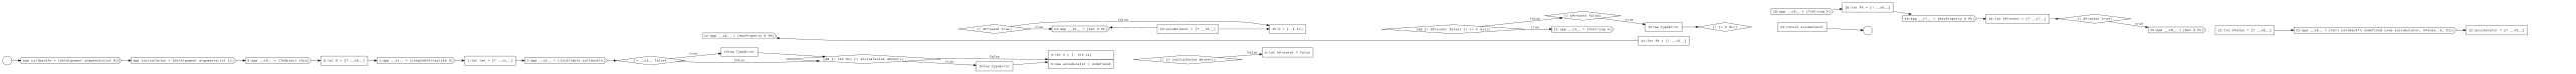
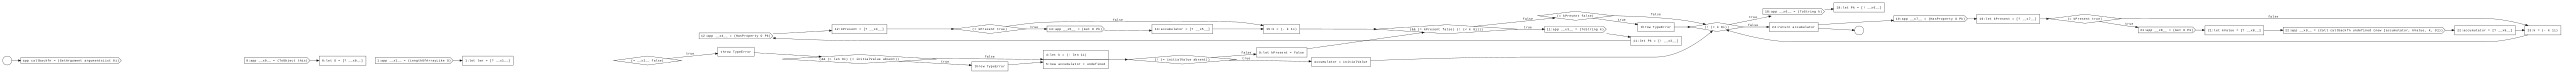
  digraph {
    fontname="Liberation Mono"
    rankdir=LR
    node [color=black fillcolor=white fontname="Liberation Mono" shape=none style=filled]
    edge [color=black fontname="Liberation Mono"]
    n1 [label=<<font color="black">12:app __x4__ = (HasProperty O Pk)</font>> shape=cds]
+   n2 [label=<<font color="black">     <table border="0" cellborder="1" cellspacing="0" cellpadding="10">       <tr><td align="left">12:kPresent = [? __x4__]</td></tr>     </table>   </font>> margin=0]
    n3 [label=<<font color="black">(= kPresent true)</font>> shape=diamond]
    n4 [label=<<font color="black">     <table border="0" cellborder="1" cellspacing="0" cellpadding="10">       <tr><td align="left">0:let O = [? __x0__]</td></tr>     </table>   </font>> margin=0]
    n5 [label=<<font color="black">1:app __x1__ = (LengthOfArrayLike O)</font>> shape=cds]
    n6 [label=<<font color="black">     <table border="0" cellborder="1" cellspacing="0" cellpadding="10">       <tr><td align="left">1:let len = [? __x1__]</td></tr>     </table>   </font>> margin=0]
    n7 [label=<<font color="black">     <table border="0" cellborder="1" cellspacing="0" cellpadding="10">       <tr><td align="left">14:accumulator = [? __x5__]</td></tr>     </table>   </font>> margin=0]
    n8 [label=<<font color="black">     <table border="0" cellborder="1" cellspacing="0" cellpadding="10">       <tr><td align="left">15:k = (- k 1i)</td></tr>     </table>   </font>> margin=0]
    n9 [label=<<font color="black">(&amp;&amp; (= kPresent false) (! (&lt; k 0i)))</font>> shape=diamond]
    n10 [label=<<font color="black">     <table border="0" cellborder="1" cellspacing="0" cellpadding="10">       <tr><td align="left">4:let k = (- len 1i)</td></tr>       <tr><td align="left">5:new accumulator = undefined</td></tr>     </table>   </font>> margin=0]
    n11 [label=<<font color="black">(! (= initialValue absent))</font>> shape=diamond]
    n12 [label=<<font color="black">     <table border="0" cellborder="1" cellspacing="0" cellpadding="10">       <tr><td align="left">9:let kPresent = false</td></tr>     </table>   </font>> margin=0]
-   n14 [label=<<font color="black">2:app __x2__ = (IsCallable callbackfn)</font>> shape=cds]
+   n13 [label=<<font color="black">     <table border="0" cellborder="1" cellspacing="0" cellpadding="10">       <tr><td align="left">accumulator = initialValue</td></tr>     </table>   </font>> margin=0]
    n15 [label=<<font color="black">14:app __x5__ = (Get O Pk)</font>> shape=cds]
    n16 [label=<<font color="black">(= kPresent false)</font>> shape=diamond]
    n17 [label=<<font color="black">11:app __x3__ = (ToString k)</font>> shape=cds]
    n18 [label=<<font color="black">(! (&lt; k 0i))</font>> shape=diamond]
    n19 [label=<<font color="black">     <table border="0" cellborder="1" cellspacing="0" cellpadding="10">       <tr><td align="left">throw TypeError</td></tr>     </table>   </font>> margin=0]
    n20 [label=<<font color="black">     <table border="0" cellborder="1" cellspacing="0" cellpadding="10">       <tr><td align="left">11:let Pk = [! __x3__]</td></tr>     </table>   </font>> margin=0]
    n21 [label=<<font color="black">18:app __x6__ = (ToString k)</font>> shape=cds]
    n22 [label=<<font color="black">     <table border="0" cellborder="1" cellspacing="0" cellpadding="10">       <tr><td align="left">24:return accumulator</td></tr>     </table>   </font>> margin=0]
    n23 [label=<<font color="black">     <table border="0" cellborder="1" cellspacing="0" cellpadding="10">       <tr><td align="left">18:let Pk = [! __x6__]</td></tr>     </table>   </font>> margin=0]
    n24 [label=<<font color="black">19:app __x7__ = (HasProperty O Pk)</font>> shape=cds]
    n25 [label=<<font color="black">     <table border="0" cellborder="1" cellspacing="0" cellpadding="10">       <tr><td align="left">19:let kPresent = [? __x7__]</td></tr>     </table>   </font>> margin=0]
    n26 [label=<<font color="black">22:app __x9__ = (Call callbackfn undefined (new [accumulator, kValue, k, O]))</font>> shape=cds]
    n27 [label=<<font color="black">     <table border="0" cellborder="1" cellspacing="0" cellpadding="10">       <tr><td align="left">22:accumulator = [? __x9__]</td></tr>     </table>   </font>> margin=0]
+   n28 [label=<<font color="black">     <table border="0" cellborder="1" cellspacing="0" cellpadding="10">       <tr><td align="left">23:k = (- k 1i)</td></tr>     </table>   </font>> margin=0]
    n29 [label=<<font color="black">(= __x2__ false)</font>> shape=diamond]
    n30 [label=<<font color="black">     <table border="0" cellborder="1" cellspacing="0" cellpadding="10">       <tr><td align="left">throw TypeError</td></tr>     </table>   </font>> margin=0]
    n31 [label=<<font color="black">(&amp;&amp; (= len 0i) (= initialValue absent))</font>> shape=diamond]
    n32 [label=<<font color="black">     <table border="0" cellborder="1" cellspacing="0" cellpadding="10">       <tr><td align="left">throw TypeError</td></tr>     </table>   </font>> margin=0]
    n33 [label=<<font color="black">(= kPresent true)</font>> shape=diamond]
    n34 [label=<<font color="black">21:app __x8__ = (Get O Pk)</font>> shape=cds]
    n35 [label=<<font color="black">     <table border="0" cellborder="1" cellspacing="0" cellpadding="10">       <tr><td align="left">21:let kValue = [? __x8__]</td></tr>     </table>   </font>> margin=0]
    n36 [label=" " shape=circle]
    n37 [label=" " shape=circle]
    n38 [label=<<font color="black">app callbackfn = (GetArgument argumentsList 0i)</font>> shape=cds]
-   n39 [label=<<font color="black">app initialValue = (GetArgument argumentsList 1i)</font>> shape=cds]
    n40 [label=<<font color="black">0:app __x0__ = (ToObject this)</font>> shape=cds]
+   n1 -> n2
+   n2 -> n3
    n3 -> n8 [label=<<font color="black">false</font>>]
    n3 -> n15 [label=<<font color="black">true</font>>]
-   n4 -> n5
    n5 -> n6
-   n6 -> n14
    n7 -> n8
+   n8 -> n9
    n9 -> n16 [label=<<font color="black">false</font>>]
    n9 -> n17 [label=<<font color="black">true</font>>]
+   n10 -> n11
    n11 -> n12 [label=<<font color="black">false</font>>]
-   n14 -> n29
-   n7 -> n15
+   n11 -> n13 [label=<<font color="black">true</font>>]
+   n12 -> n9
+   n13 -> n18
+   n15 -> n7
+   n16 -> n18 [label=<<font color="black">false</font>>]
    n16 -> n19 [label=<<font color="black">true</font>>]
+   n17 -> n20
+   n18 -> n21 [label=<<font color="black">true</font>>]
+   n18 -> n22 [label=<<font color="black">false</font>>]
    n19 -> n18
    n20 -> n1
    n21 -> n23
    n22 -> n36
-   n23 -> n24
+   n22 -> n24
    n24 -> n25
    n25 -> n33
    n26 -> n27
+   n27 -> n28
+   n28 -> n18
    n29 -> n30 [label=<<font color="black">true</font>>]
-   n29 -> n31 [label=<<font color="black">false</font>>]
    n30 -> n31
    n31 -> n10 [label=<<font color="black">false</font>>]
    n31 -> n32 [label=<<font color="black">true</font>>]
    n32 -> n10
+   n33 -> n28 [label=<<font color="black">false</font>>]
    n33 -> n34 [label=<<font color="black">true</font>>]
+   n34 -> n35
    n35 -> n26
    n37 -> n38
-   n38 -> n39
-   n39 -> n40
    n40 -> n4
  }
